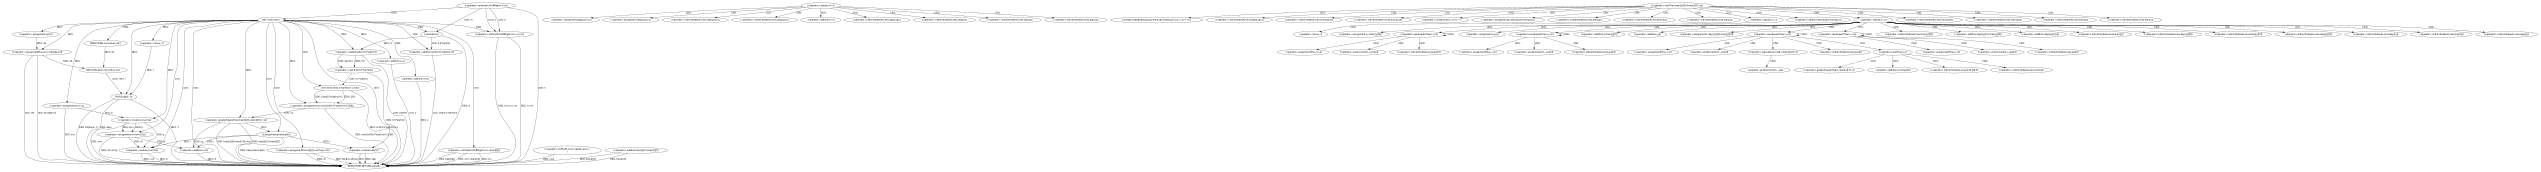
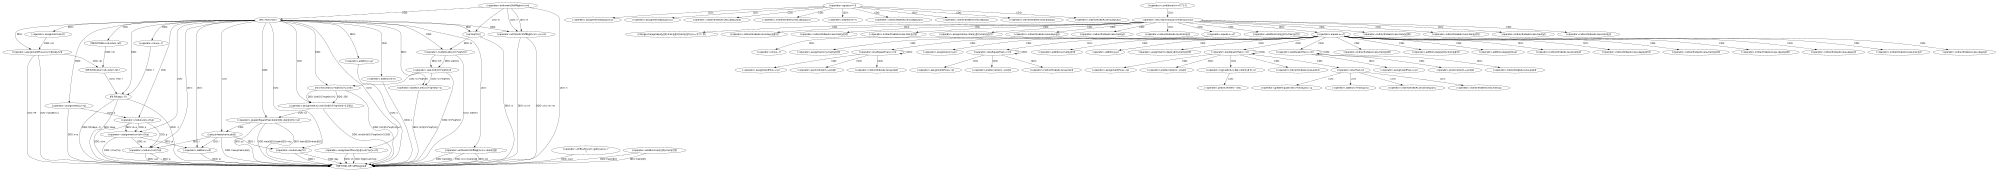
  digraph {
    fontname=Inter
    node [fontname=Inter]
    edge [fontname=Inter]
    n1 [label="(METHOD,main)"]
    n2 [label="(<operator>.arithmeticShiftRight,cin>>n>>m)"]
    n3 [label="(<operator>.assignment,sz=min((int)(0.5*sqrt(m))+2,256))"]
    n4 [label="(fill,fill(days,-1))"]
    n5 [label="(<operator>.arithmeticShiftRight,cin>>train[i][j])"]
    n6 [label="(<operator>.assignment,p=x+y)"]
    n7 [label="(<operator>.assignment,st=(st+x)%p)"]
    n8 [label="(<operator>.assignment,ret=0)"]
    n9 [label="(min,min((int)(0.5*sqrt(m))+2,256))"]
    n10 [label="(<operator>.minus,-1)"]
    n11 [label="(<operator>.greaterEqualsThan,train[i][0]+train[i][1]>=sz)"]
    n12 [label="(cast.pb,heavytrains.pb(i))"]
    n13 [label="(<operator>.assignmentPlus,h[p][(i+st)%p]+=ch)"]
    n14 [label="(<operator>.assignmentPlus,ret+=h[i][day%i])"]
    n15 [label="(IDENTIFIER,cout,return ret;)"]
    n16 [label="(<operator>.addition,(int)(0.5*sqrt(m))+2)"]
    n17 [label="(<operator>.addition,x+y)"]
    n18 [label="(<operator>.modulo,(st+x)%p)"]
    n19 [label="(<operator>.addition,st+x)"]
    n20 [label="(<operator>.multiplication,0.5*sqrt(m))"]
    n21 [label="(<operator>.modulo,(i+st)%p)"]
    n22 [label="(<operator>.modulo,day%i)"]
    n23 [label="(sqrt,sqrt(m))"]
    n24 [label="(<operator>.addition,i+st)"]
-   n25 [label="(IDENTIFIER_RETURN,signed)"]
+   n25 [label="(METHOD_RETURN,signed)"]
    n26 [label="(<operator>.arithmeticShiftRight,n>>m)"]
    n27 [label="(RETURN,return ret;,return ret;)"]
    n28 [label="(<operator>.cast,(int)(0.5*sqrt(m)))"]
    n29 [label="(<operator>.shiftLeft,cout<<get(j)+ans<<'\n')"]
    n30 [label="(<operator>.addition,train[i][0]+train[i][1])"]
    n31 [label="(<operator>.equals,x==1)"]
    n32 [label="(<operator>.assignment,days[y][0]=j)"]
    n33 [label="(<operator>.assignment,days[y][1]=j)"]
    n34 [label="(<operator>.indirectIndexAccess,days[y][0])"]
    n35 [label="(<operator>.indirectIndexAccess,days[y][1])"]
    n36 [label="(<operator>.addition,m+1)"]
    n37 [label="(<operator>.indirectIndexAccess,days[y][1])"]
    n38 [label="(<operator>.indirectIndexAccess,days[y])"]
    n39 [label="(<operator>.indirectIndexAccess,days[y])"]
    n40 [label="(<operator>.indirectIndexAccess,days[y])"]
    n41 [label="(<operator>.lessThan,train[y][0]+train[y][1]<sz)"]
    n42 [label="(change,change(days[y][0],train[y][0],train[y][1],((x==1)?1:-1)))"]
    n43 [label="(<operator>.indirectIndexAccess,days[y][0])"]
    n44 [label="(<operator>.indirectIndexAccess,train[y][0])"]
    n45 [label="(<operator>.indirectIndexAccess,train[y][1])"]
    n46 [label="(<operator>.conditional,(x==1)?1:-1)"]
    n47 [label="(<operator>.assignment,p=train[y][0]+train[y][1])"]
    n48 [label="(<operator>.indirectIndexAccess,days[y])"]
    n49 [label="(<operator>.indirectIndexAccess,train[y])"]
    n50 [label="(<operator>.indirectIndexAccess,train[y])"]
    n51 [label="(<operator>.equals,x==1)"]
    n52 [label="(<operator>.addition,train[y][0]+train[y][1])"]
    n53 [label="(<operator>.equals,x==1)"]
    n54 [label="(<operator>.indirectIndexAccess,train[y][0])"]
    n55 [label="(<operator>.indirectIndexAccess,train[y][1])"]
    n56 [label="(<operator>.indirectIndexAccess,train[y])"]
    n57 [label="(<operator>.indirectIndexAccess,train[y])"]
    n58 [label="(<operator>.minus,-1)"]
    n59 [label="(<operator>.assignment,i=j+train[y][0])"]
    n60 [label="(<operator>.lessEqualsThan,i<=m)"]
    n61 [label="(<operator>.assignment,i=j+p)"]
    n62 [label="(<operator>.lessEqualsThan,i<=m)"]
    n63 [label="(<operator>.addition,j+train[y][0])"]
    n64 [label="(<operator>.addition,j+p)"]
    n65 [label="(<operator>.assignment,i=days[y][0]+train[y][0])"]
    n66 [label="(<operator>.lessEqualsThan,i<=m)"]
    n67 [label="(<operator>.lessEqualsThan,i<=m)"]
    n68 [label="(<operator>.indirectIndexAccess,train[y][0])"]
    n69 [label="(<operator>.addition,days[y][0]+train[y][0])"]
    n70 [label="(<operator>.addition,days[y][0]+p)"]
    n71 [label="(<operator>.indirectIndexAccess,train[y])"]
    n72 [label="(<operator>.indirectIndexAccess,days[y][0])"]
    n73 [label="(<operator>.indirectIndexAccess,train[y][0])"]
    n74 [label="(<operator>.indirectIndexAccess,days[y][0])"]
    n75 [label="(<operator>.indirectIndexAccess,days[y])"]
    n76 [label="(<operator>.indirectIndexAccess,train[y])"]
    n77 [label="(<operator>.indirectIndexAccess,days[y])"]
    n78 [label="(<operator>.assignmentPlus,i+=p)"]
    n79 [label="(<operator>.preIncrement,++pre[i])"]
    n80 [label="(<operator>.indirectIndexAccess,pre[i])"]
    n81 [label="(<operator>.assignmentPlus,i+=p)"]
    n82 [label="(<operator>.preDecrement,--pre[i])"]
    n83 [label="(<operator>.indirectIndexAccess,pre[i])"]
    n84 [label="(<operator>.assignmentPlus,i+=p)"]
    n85 [label="(<operator>.preDecrement,--pre[i])"]
    n86 [label="(<operator>.logicalAnd,i<j && i+train[y][1]>=j)"]
    n87 [label="(<operator>.indirectIndexAccess,pre[i])"]
    n88 [label="(<operator>.lessThan,i<j)"]
    n89 [label="(<operator>.assignmentPlus,i+=p)"]
    n90 [label="(<operator>.preIncrement,++pre[i])"]
    n91 [label="(<operator>.indirectIndexAccess,pre[i])"]
    n92 [label="(<operator>.preDecrement,--ans)"]
    n93 [label="(<operator>.greaterEqualsThan,i+train[y][1]>=j)"]
    n94 [label="(<operator>.addition,i+train[y][1])"]
    n95 [label="(<operator>.indirectIndexAccess,train[y][1])"]
    n96 [label="(<operator>.indirectIndexAccess,train[y])"]
    n1 -> n2 [label="DDG: "]
    n1 -> n3 [label="DDG: "]
    n1 -> n4 [label="DDG: "]
    n1 -> n5 [label="DDG: "]
    n1 -> n6 [label="DDG: "]
    n1 -> n7 [label="DDG: "]
    n1 -> n8 [label="DDG: "]
    n1 -> n9 [label="DDG: "]
    n1 -> n10 [label="DDG: "]
    n1 -> n11 [label="DDG: "]
    n1 -> n12 [label="DDG: "]
    n1 -> n13 [label="DDG: "]
    n1 -> n14 [label="DDG: "]
    n1 -> n15 [label="DDG: "]
    n1 -> n16 [label="DDG: "]
    n1 -> n17 [label="DDG: "]
    n1 -> n18 [label="DDG: "]
    n1 -> n19 [label="DDG: "]
    n1 -> n20 [label="DDG: "]
    n1 -> n21 [label="DDG: "]
    n1 -> n22 [label="DDG: "]
    n1 -> n23 [label="DDG: "]
    n1 -> n24 [label="DDG: "]
    n2 -> n25 [label="DDG: n>>m"]
    n2 -> n25 [label="DDG: cin>>n>>m"]
    n3 -> n11 [label="DDG: sz"]
    n3 -> n25 [label="DDG: min((int)(0.5*sqrt(m))+2,256)"]
    n4 -> n25 [label="DDG: days"]
    n4 -> n25 [label="DDG: -1"]
    n4 -> n25 [label="DDG: fill(days,-1)"]
    n5 -> n25 [label="DDG: cin"]
    n5 -> n25 [label="DDG: train[i][j]"]
    n5 -> n25 [label="DDG: cin>>train[i][j]"]
    n6 -> n18 [label="DDG: p"]
    n6 -> n25 [label="DDG: x+y"]
    n7 -> n21 [label="DDG: st"]
    n7 -> n24 [label="DDG: st"]
    n7 -> n25 [label="DDG: (st+x)%p"]
    n8 -> n14 [label="DDG: ret"]
    n9 -> n3 [label="DDG: 256"]
    n9 -> n3 [label="DDG: (int)(0.5*sqrt(m))+2"]
    n9 -> n25 [label="DDG: (int)(0.5*sqrt(m))+2"]
    n10 -> n4 [label="DDG: 1"]
    n11 -> n12 [label="CDG: "]
    n11 -> n25 [label="DDG: train[i][0]+train[i][1]"]
    n11 -> n25 [label="DDG: sz"]
    n11 -> n25 [label="DDG: train[i][0]+train[i][1]>=sz"]
    n12 -> n21 [label="DDG: i"]
    n12 -> n22 [label="DDG: i"]
    n12 -> n24 [label="DDG: i"]
    n12 -> n25 [label="DDG: heavytrains.pb(i)"]
    n13 -> n25 [label="DDG: h[p][(i+st)%p]"]
    n13 -> n25 [label="DDG: ch"]
    n14 -> n25 [label="DDG: ret"]
    n14 -> n25 [label="DDG: h[i][day%i]"]
    n14 -> n27 [label="DDG: ret"]
    n15 -> n27 [label="DDG: ret"]
    n16 -> n25 [label="DDG: (int)(0.5*sqrt(m))"]
    n17 -> n25 [label="DDG: y"]
    n18 -> n7 [label="DDG: p"]
    n18 -> n7 [label="DDG: st+x"]
    n18 -> n21 [label="DDG: p"]
    n18 -> n25 [label="DDG: st+x"]
    n19 -> n25 [label="DDG: x"]
    n20 -> n25 [label="DDG: sqrt(m)"]
    n20 -> n28 [label="DDG: sqrt(m)"]
    n20 -> n28 [label="DDG: 0.5"]
    n21 -> n25 [label="DDG: i+st"]
    n21 -> n25 [label="DDG: p"]
    n22 -> n25 [label="DDG: i"]
    n22 -> n25 [label="DDG: day"]
    n23 -> n20 [label="DDG: m"]
    n23 -> n25 [label="DDG: m"]
    n24 -> n25 [label="DDG: st"]
    n26 -> n1 [label="DDG: "]
    n26 -> n2 [label="DDG: n"]
    n26 -> n2 [label="DDG: m"]
    n26 -> n23 [label="DDG: m"]
    n26 -> n25 [label="DDG: n"]
    n27 -> n4 [label="DDG: <RET>"]
    n28 -> n9 [label="DDG: 0.5*sqrt(m)"]
-   n23 -> n16 [label="DDG: 0.5*sqrt(m)"]
+   n28 -> n16 [label="DDG: 0.5*sqrt(m)"]
    n28 -> n25 [label="DDG: 0.5*sqrt(m)"]
    n29 -> n25 [label="DDG: cout"]
    n30 -> n25 [label="DDG: train[i][0]"]
    n30 -> n25 [label="DDG: train[i][1]"]
    n31 -> n32 [label="CDG: "]
    n31 -> n33 [label="CDG: "]
    n31 -> n34 [label="CDG: "]
    n31 -> n35 [label="CDG: "]
    n31 -> n36 [label="CDG: "]
    n31 -> n37 [label="CDG: "]
    n31 -> n38 [label="CDG: "]
    n31 -> n39 [label="CDG: "]
    n31 -> n40 [label="CDG: "]
    n41 -> n42 [label="CDG: "]
    n41 -> n43 [label="CDG: "]
    n41 -> n44 [label="CDG: "]
    n41 -> n45 [label="CDG: "]
-   n41 -> n46 [label="CDG: "]
+   n46 -> n41 [label="CDG: "]
    n41 -> n47 [label="CDG: "]
    n41 -> n48 [label="CDG: "]
    n41 -> n49 [label="CDG: "]
    n41 -> n50 [label="CDG: "]
    n41 -> n51 [label="CDG: "]
    n41 -> n52 [label="CDG: "]
    n41 -> n53 [label="CDG: "]
    n41 -> n54 [label="CDG: "]
    n41 -> n55 [label="CDG: "]
    n41 -> n56 [label="CDG: "]
    n41 -> n57 [label="CDG: "]
    n51 -> n58 [label="CDG: "]
    n53 -> n59 [label="CDG: "]
    n53 -> n60 [label="CDG: "]
    n53 -> n61 [label="CDG: "]
    n53 -> n62 [label="CDG: "]
    n53 -> n63 [label="CDG: "]
    n53 -> n64 [label="CDG: "]
    n53 -> n65 [label="CDG: "]
    n53 -> n66 [label="CDG: "]
    n53 -> n67 [label="CDG: "]
    n53 -> n68 [label="CDG: "]
    n53 -> n69 [label="CDG: "]
    n53 -> n70 [label="CDG: "]
    n53 -> n71 [label="CDG: "]
    n53 -> n72 [label="CDG: "]
    n53 -> n73 [label="CDG: "]
    n53 -> n74 [label="CDG: "]
    n53 -> n75 [label="CDG: "]
    n53 -> n76 [label="CDG: "]
    n53 -> n77 [label="CDG: "]
    n60 -> n60 [label="CDG: "]
    n60 -> n78 [label="CDG: "]
    n60 -> n79 [label="CDG: "]
    n60 -> n80 [label="CDG: "]
    n62 -> n62 [label="CDG: "]
    n62 -> n81 [label="CDG: "]
    n62 -> n82 [label="CDG: "]
    n62 -> n83 [label="CDG: "]
    n66 -> n66 [label="CDG: "]
    n66 -> n84 [label="CDG: "]
    n66 -> n85 [label="CDG: "]
    n66 -> n86 [label="CDG: "]
    n66 -> n87 [label="CDG: "]
    n66 -> n88 [label="CDG: "]
    n67 -> n67 [label="CDG: "]
    n67 -> n89 [label="CDG: "]
    n67 -> n90 [label="CDG: "]
    n67 -> n91 [label="CDG: "]
    n86 -> n92 [label="CDG: "]
    n88 -> n93 [label="CDG: "]
    n88 -> n94 [label="CDG: "]
    n88 -> n95 [label="CDG: "]
    n88 -> n96 [label="CDG: "]
  }
